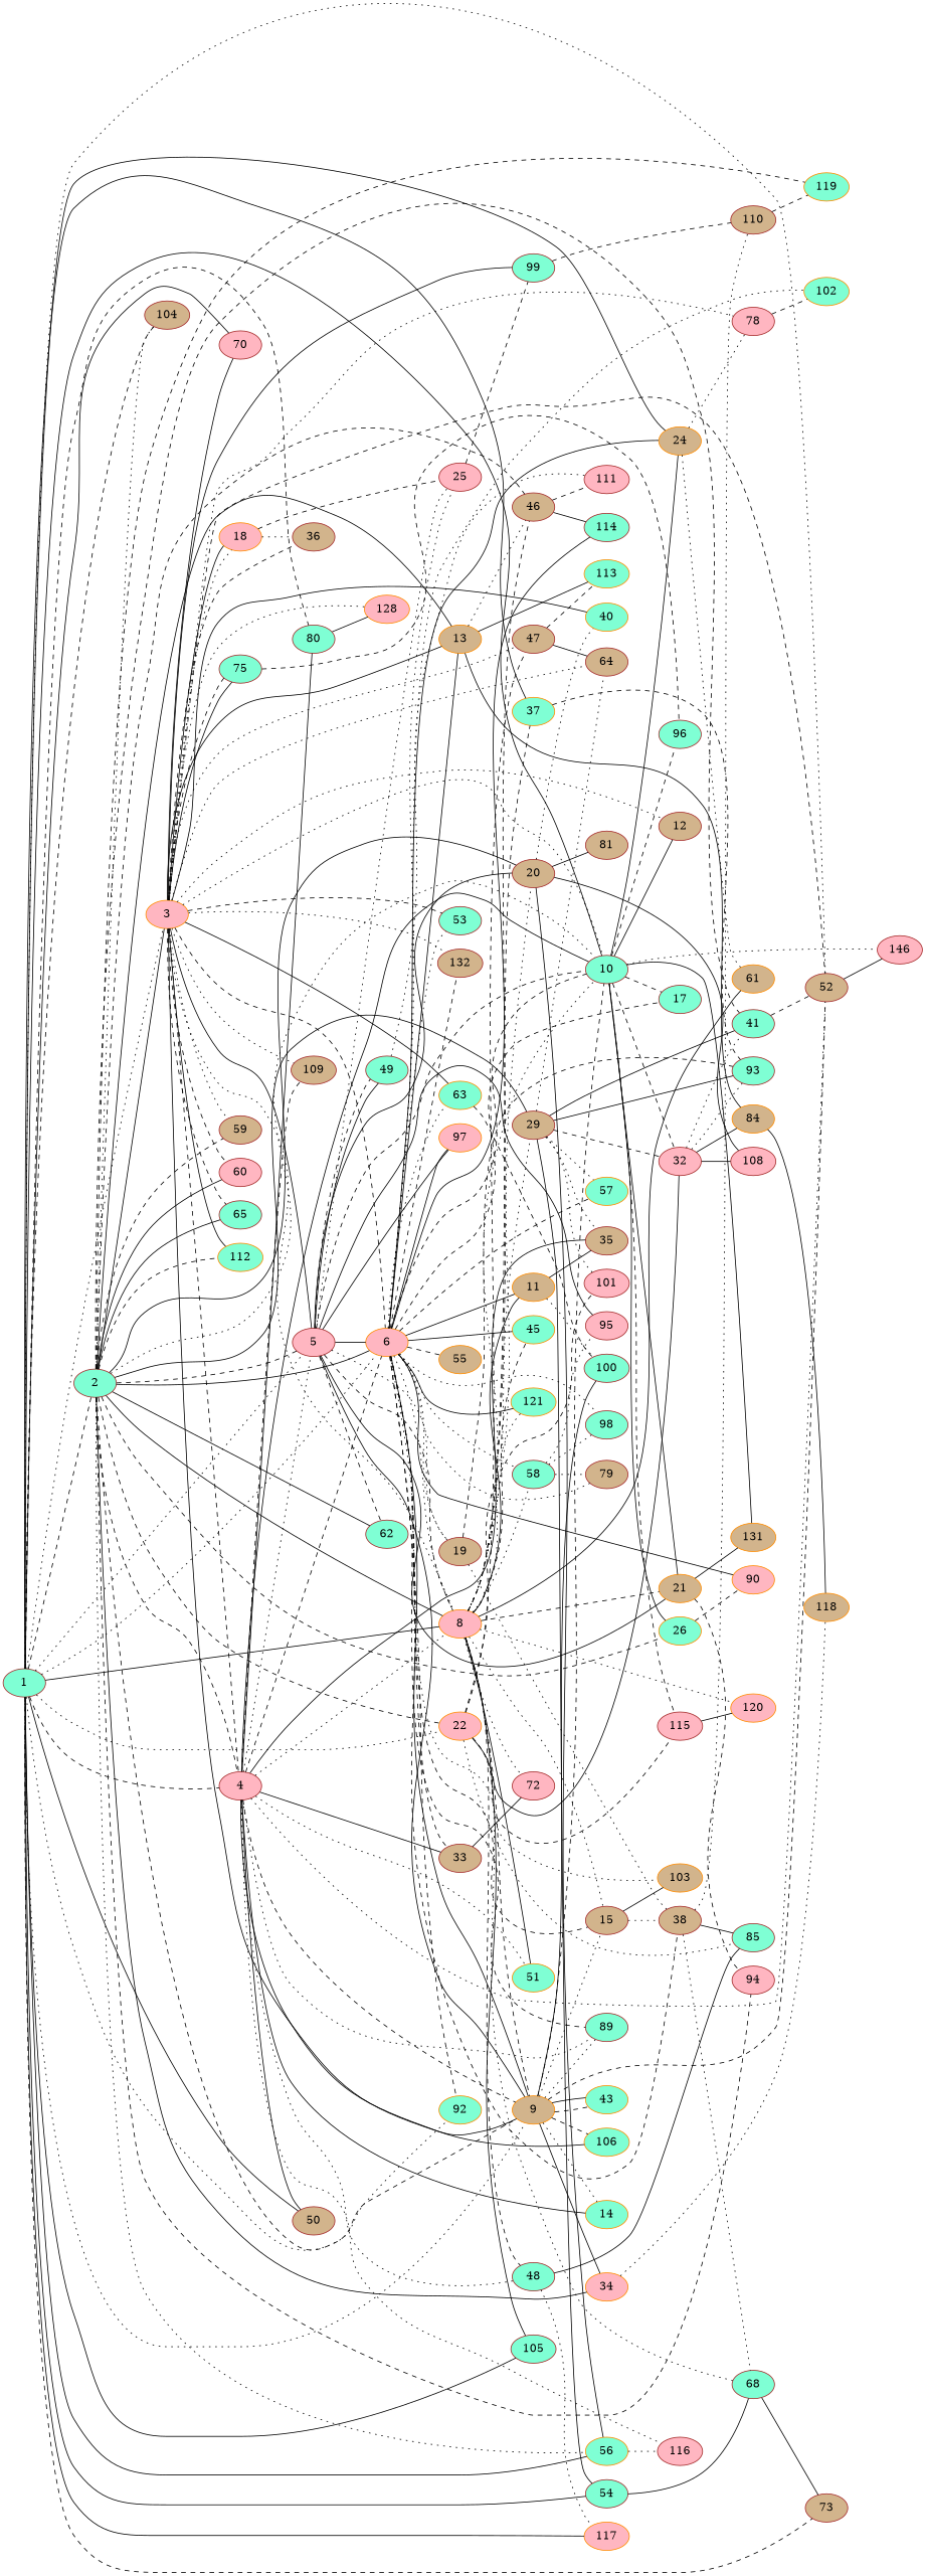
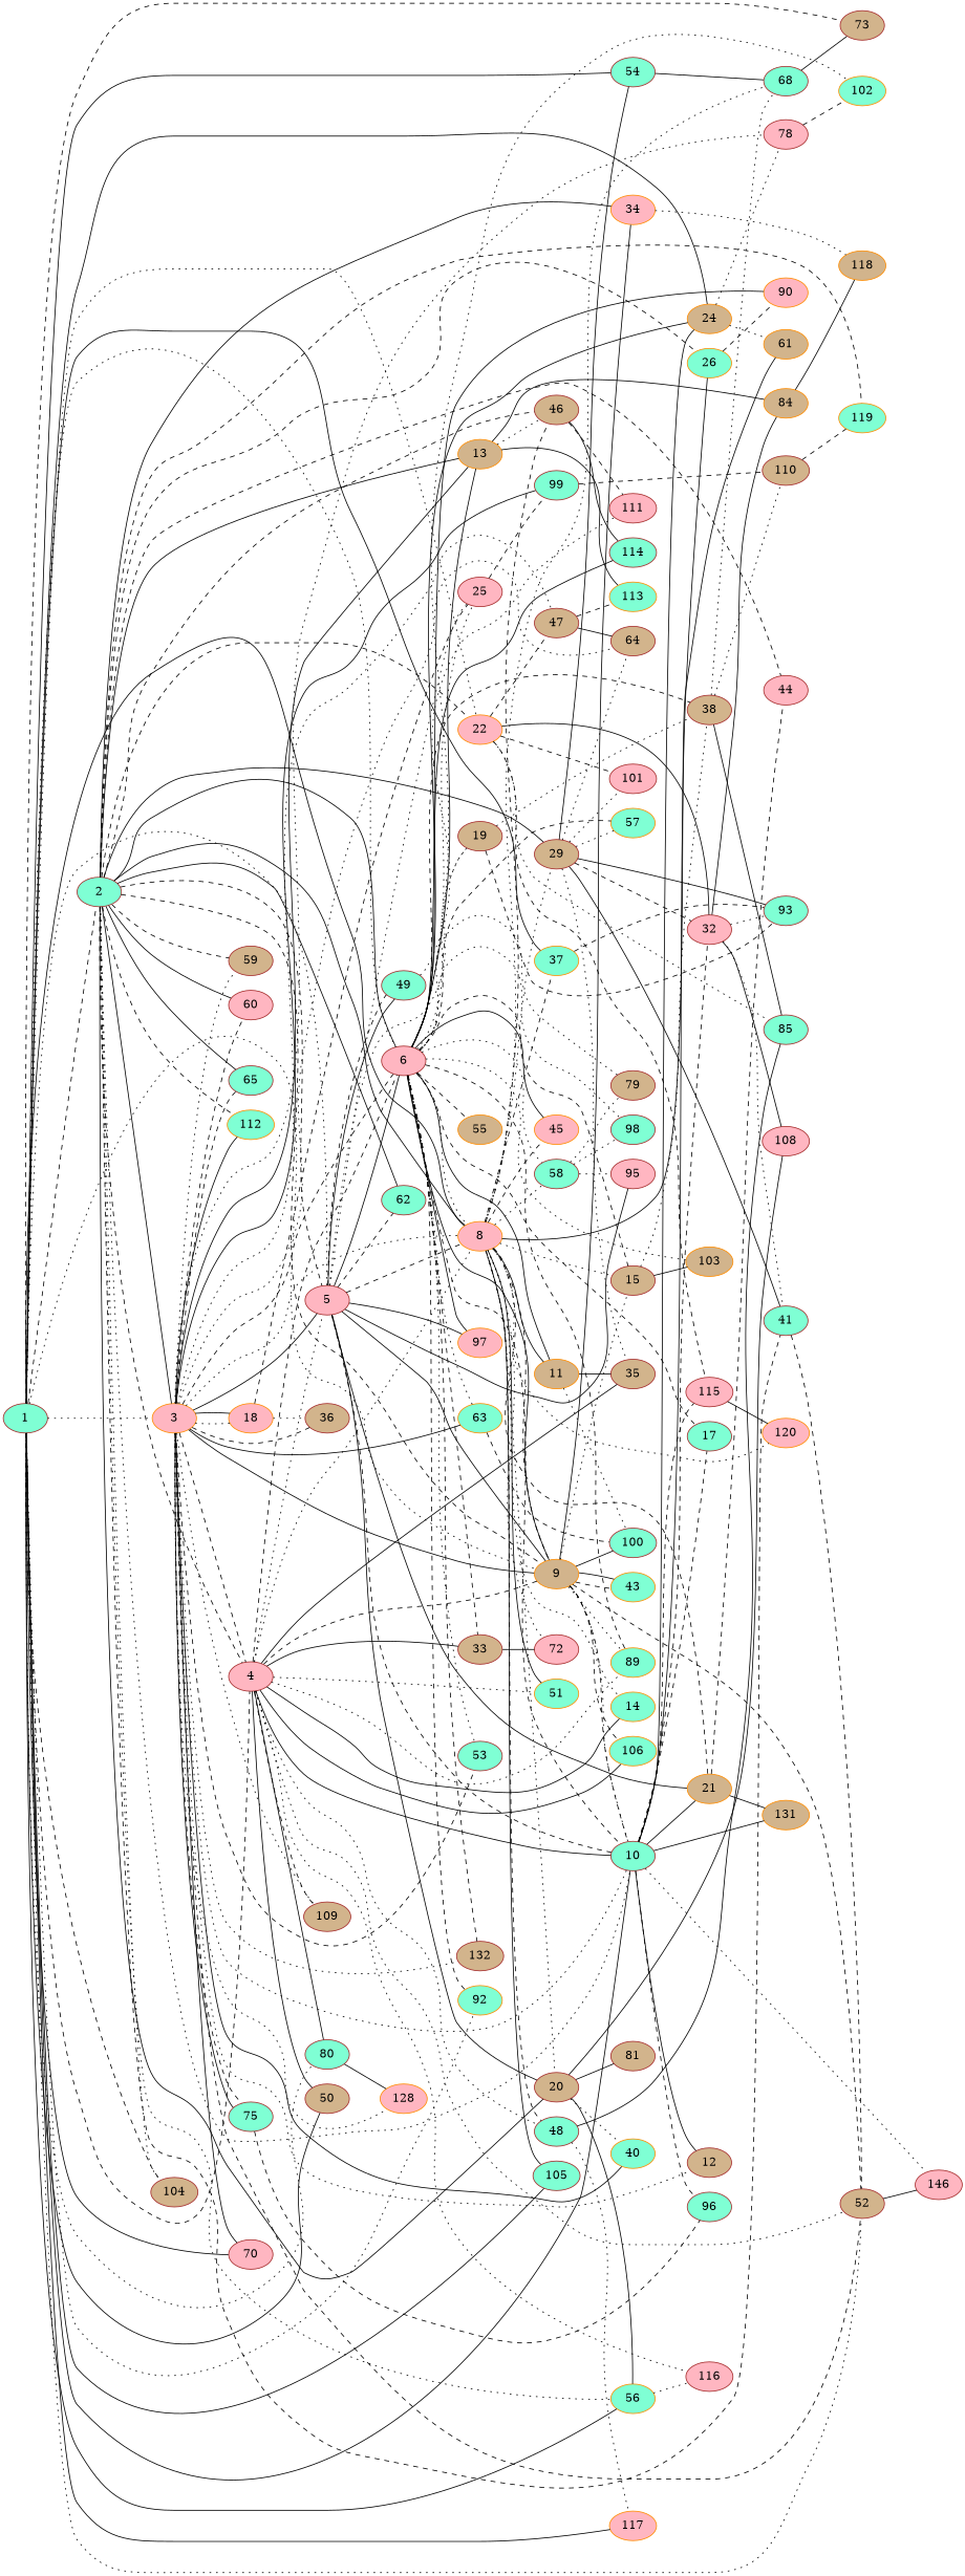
  graph {
    rankdir=LR
    node [color=brown fillcolor=aquamarine style=filled]
    edge [style=solid]
    1 [super="+107"]
    2 [super="+66"]
    3 [color=darkorange fillcolor=lightpink super="+16"]
    4 [fillcolor=lightpink super="+87"]
    5 [fillcolor=lightpink super="+74"]
-   6 [color=darkorange fillcolor=lightpink super="+7"]
+   6 [fillcolor=lightpink super="+7"]
    8 [color=darkorange fillcolor=lightpink super="+28"]
    9 [color=darkorange fillcolor=tan super="+30"]
    10 [super="+27"]
    22 [color=darkorange fillcolor=lightpink super="+44"]
    24 [color=darkorange fillcolor=tan super="+129"]
    37 [color=darkorange]
    50 [fillcolor=tan]
    52 [fillcolor=tan super="+69"]
    54
    56 [color=darkorange super="+76"]
    70 [fillcolor=lightpink]
    73 [fillcolor=tan]
    80
    92 [color=darkorange]
    104 [fillcolor=tan]
    105
    117 [color=darkorange fillcolor=lightpink]
    13 [color=darkorange fillcolor=tan super="+88"]
    20 [fillcolor=tan super="+23"]
    26 [color=darkorange]
    29 [fillcolor=tan super="+31"]
    34 [color=darkorange fillcolor=lightpink]
    41 [super="+77"]
    46 [fillcolor=tan super="+86"]
    59 [fillcolor=tan]
    60 [fillcolor=lightpink]
    62
    65
-   94 [fillcolor=lightpink]
+   94 [fillcolor=lightpink label=44]
    112 [color=darkorange]
    119 [color=darkorange]
    12 [fillcolor=tan]
    18 [color=darkorange fillcolor=lightpink super="+67"]
    36 [fillcolor=tan]
    40 [color=darkorange]
    47 [fillcolor=tan]
    53
    63 [color=darkorange]
    64 [fillcolor=tan super="+122"]
    75
    78 [fillcolor=lightpink]
    99
    109 [fillcolor=tan]
    128 [color=darkorange fillcolor=lightpink]
    132 [fillcolor=tan]
    14 [color=darkorange]
    33 [fillcolor=tan]
    35 [fillcolor=tan super="+125"]
    48 [super="+91"]
    51 [color=darkorange]
-   89 [super="+130"]
+   89 [color=darkorange super="+130"]
    106 [color=darkorange]
    116 [fillcolor=lightpink]
    19 [fillcolor=tan super="+127"]
    21 [color=darkorange fillcolor=tan super="+71"]
    25 [fillcolor=lightpink super="+82"]
    49
    95 [fillcolor=lightpink]
    97 [color=darkorange fillcolor=lightpink]
    11 [color=darkorange fillcolor=tan]
    15 [fillcolor=tan super="+42"]
    17
    38 [fillcolor=tan super="+39"]
-   45 [color=darkorange]
+   45 [color=darkorange fillcolor=lightpink]
    55 [color=darkorange fillcolor=tan]
    57 [color=darkorange]
    58
    79 [fillcolor=tan]
    90 [color=darkorange fillcolor=lightpink]
    98
    102 [color=darkorange]
    103 [color=darkorange fillcolor=tan]
    114
-   121 [color=darkorange]
    61 [color=darkorange fillcolor=tan]
    68 [super="+83"]
    72 [fillcolor=lightpink]
    120 [color=darkorange fillcolor=lightpink]
    43 [color=darkorange]
    100 [super="+124"]
    32 [fillcolor=lightpink]
    96
    115 [fillcolor=lightpink]
    n90 [fillcolor=lightpink label=146]
    131 [color=darkorange fillcolor=tan]
    85
    101 [fillcolor=lightpink]
    93 [super="+123"]
    84 [color=darkorange fillcolor=tan]
    113 [color=darkorange]
    81 [fillcolor=tan]
    108 [fillcolor=lightpink]
    118 [color=darkorange fillcolor=tan]
    111 [fillcolor=lightpink]
    110 [fillcolor=tan]
    1 -- 2 [style=dashed]
    1 -- 3 [style=dotted]
    1 -- 4 [style=dashed]
    1 -- 5 [style=dotted]
    1 -- 6 [style=dotted weight=2]
    1 -- 8
    1 -- 9 [style=dotted]
    1 -- 10
    1 -- 22 [style=dotted]
    1 -- 24
    1 -- 37
    1 -- 50
    1 -- 52 [style=dotted]
    1 -- 54
    1 -- 56
    1 -- 70
    1 -- 73 [style=dashed]
-   1 -- 80 [style=dashed]
+   1 -- 80 [style=dotted]
    1 -- 92 [style=dotted]
    1 -- 104 [style=dashed]
    1 -- 105
    1 -- 117
    2 -- 3
    2 -- 4 [style=dashed]
    2 -- 5 [style=dashed weight=2]
    2 -- 6 [weight=2]
    2 -- 8
    2 -- 9 [style=dashed]
    2 -- 10 [style=dotted]
    2 -- 22 [style=dashed]
    2 -- 56 [style=dotted]
    2 -- 104 [style=dotted]
    2 -- 13
    2 -- 20
    2 -- 26 [style=dashed]
    2 -- 29
    2 -- 34
    2 -- 41 [style=dashed]
    2 -- 46 [style=dashed]
    2 -- 59 [style=dashed]
    2 -- 60
    2 -- 62
    2 -- 65
    2 -- 94 [style=dashed]
    2 -- 112 [style=dashed]
    2 -- 119 [style=dashed]
    3 -- 4 [style=dashed weight=2]
    3 -- 5 [weight=2]
    3 -- 6 [style=dashed weight=2]
    3 -- 8 [style=dotted]
    3 -- 9
    3 -- 10 [style=dotted]
    3 -- 52 [style=dashed]
    3 -- 70
    3 -- 13
    3 -- 59 [style=dotted]
    3 -- 60 [style=dashed]
    3 -- 65 [style=dashed]
    3 -- 112
    3 -- 12 [style=dotted]
    3 -- 18 [style=dotted]
    3 -- 18
    3 -- 36 [style=dashed]
    3 -- 40
    3 -- 47 [style=dotted]
    3 -- 53 [style=dashed]
    3 -- 63
    3 -- 64 [style=dotted]
    3 -- 75
    3 -- 75 [style=dashed]
    3 -- 78 [style=dotted]
    3 -- 99
    3 -- 109 [style=dotted]
    3 -- 128 [style=dotted]
    3 -- 132 [style=dotted]
    4 -- 5 [style=dotted]
    4 -- 6 [style=dashed weight=2]
    4 -- 8 [style=dotted]
    4 -- 9 [style=dashed]
    4 -- 10
    4 -- 50
    4 -- 52 [style=dotted]
    4 -- 80
    4 -- 109 [style=dashed]
    4 -- 14
    4 -- 33
    4 -- 35
    4 -- 48 [style=dotted]
    4 -- 51 [style=dotted]
    4 -- 89 [style=dotted]
    4 -- 106
    4 -- 116 [style=dotted]
    5 -- 6 [weight=2]
    5 -- 8 [style=dashed]
    5 -- 9
    5 -- 10 [style=dashed weight=2]
    5 -- 20
    5 -- 62 [style=dashed]
    5 -- 19 [style=dotted]
    5 -- 21
    5 -- 25 [style=dotted]
    5 -- 49
    5 -- 49 [style=dashed]
    5 -- 95
    5 -- 97
    6 -- 8 [style=dotted weight=3]
    6 -- 9 [weight=3]
    6 -- 10 [style=dashed weight=2]
    6 -- 24
    6 -- 92 [style=dashed]
    6 -- 13
    6 -- 53 [style=dotted]
    6 -- 63 [style=dotted]
    6 -- 132 [style=dashed]
    6 -- 33 [style=dashed]
    6 -- 89 [style=dashed]
    6 -- 19 [style=dotted]
    6 -- 25 [style=dotted weight=2]
    6 -- 97
    6 -- 11
    6 -- 15 [style=dashed]
    6 -- 17 [style=dashed]
    6 -- 38 [style=dashed]
    6 -- 45
    6 -- 55 [style=dashed]
    6 -- 57 [style=dashed]
    6 -- 58 [style=dotted]
    6 -- 79 [style=dotted]
    6 -- 90
    6 -- 98 [style=dotted]
    6 -- 102 [style=dotted]
    6 -- 103 [style=dotted]
    6 -- 114
-   6 -- 121
    8 -- 9 [style=dashed]
    8 -- 10 [style=dotted]
    8 -- 37 [style=dashed]
    8 -- 105
    8 -- 20 [style=dotted]
    8 -- 29 [style=dotted weight=2]
    8 -- 46 [style=dashed]
    8 -- 48 [style=dashed]
    8 -- 51
    8 -- 21 [style=dashed]
    8 -- 11
    8 -- 15 [style=dotted]
    8 -- 45 [style=dashed]
    8 -- 58 [style=dotted]
-   8 -- 121 [style=dotted]
    8 -- 61
    8 -- 68 [style=dotted]
    8 -- 72 [style=dotted]
    8 -- 120 [style=dotted]
    9 -- 10 [style=dashed]
    9 -- 52 [style=dashed]
    9 -- 34
    9 -- 14 [style=dotted]
    9 -- 89 [style=dotted]
    9 -- 106 [style=dashed]
    9 -- 15 [style=dotted]
    9 -- 43 [style=dashed]
    9 -- 43
    9 -- 100
    10 -- 24
    10 -- 26
    10 -- 12
    10 -- 21
    10 -- 17 [style=dashed]
    10 -- 32 [style=dashed]
    10 -- 96 [style=dashed]
    10 -- 115 [style=dashed]
    10 -- n90 [style=dotted]
    10 -- 131
    22 -- 47 [style=dashed]
    22 -- 32
    22 -- 115 [style=dashed]
    22 -- 85 [style=dotted]
    22 -- 101 [style=dashed]
    24 -- 78 [style=dotted]
    24 -- 61 [style=dotted]
    37 -- 93 [style=dashed]
    52 -- n90
    54 -- 68
    56 -- 116 [style=dotted]
    80 -- 128
    13 -- 46 [style=dotted]
    13 -- 84
    13 -- 113
    20 -- 56
    20 -- 40 [style=dotted]
    20 -- 81
    20 -- 108
    26 -- 90 [style=dashed]
    29 -- 54
    29 -- 41
    29 -- 64 [style=dotted]
    29 -- 35 [style=dotted]
    29 -- 57 [style=dotted]
    29 -- 32 [style=dashed]
    29 -- 101 [style=dotted]
    29 -- 93
    34 -- 118 [style=dotted]
    41 -- 52 [style=dashed]
    46 -- 114
    46 -- 111 [style=dashed]
    18 -- 36 [style=dotted]
    18 -- 25 [style=dashed]
    47 -- 64
    47 -- 113 [style=dashed]
    63 -- 100 [style=dashed]
    75 -- 96 [style=dashed]
    78 -- 102 [style=dashed]
    99 -- 110 [style=dashed]
    33 -- 72
    48 -- 117 [style=dotted]
    48 -- 85
    19 -- 38 [style=dotted]
    19 -- 93 [style=dashed]
    21 -- 94 [style=dashed]
    21 -- 131
    25 -- 99 [style=dashed]
    49 -- 111 [style=dotted]
    11 -- 35
    11 -- 100 [style=dotted]
    15 -- 38 [style=dotted]
    15 -- 103
    38 -- 68 [style=dotted]
    38 -- 85
    38 -- 110 [style=dotted]
    58 -- 95 [style=dotted]
    58 -- 79 [style=dotted]
    58 -- 98 [style=dotted]
    68 -- 73
    32 -- 41 [style=dotted]
    32 -- 93 [style=dotted]
    32 -- 84
    32 -- 108
    115 -- 120
    84 -- 118
    110 -- 119 [style=dashed]
  }
